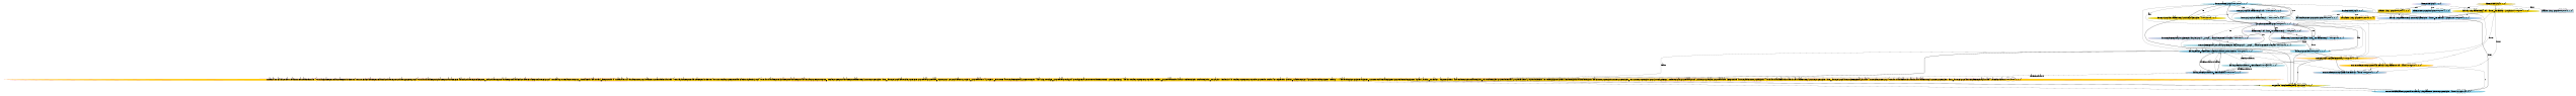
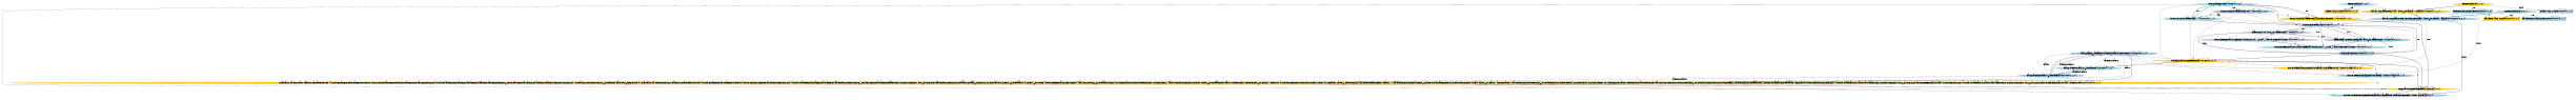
  digraph {
    node [color=teal fillcolor=skyblue shape=ellipse style=filled]
    edge [style=solid]
    n1 [color=deeppink fillcolor=gold label="return new DeleteConsumerGroupsResult(new HashMap<String,KafkaFuture<Void>>(futures))@@@56@@@['1', '0', '0']"]
    n2 [color=red label="return new DeleteConsumerGroupsResult(new HashMap<>(futures))@@@56@@@['0', '1', '0']"]
    n3 [label="return new DescribeConsumerGroupsResult(new HashMap<String,KafkaFuture<ConsumerGroupDescription>>(futures))@@@73@@@['0', '0', '1']"]
    n4 [color=red label="final long startFindCoordinatorMs = time.milliseconds()@@@17@@@['1', '1', '1']"]
    n5 [color=deeppink fillcolor=gold label="runnable.call(new Call(\"findCoordinator\",deadline,new LeastLoadedNodeProvider()){@Override AbstractRequest.Builder createRequest(int timeoutMs){return new FindCoordinatorRequest.Builder(FindCoordinatorRequest.CoordinatorType.GROUP,groupId)}@Override void handleResponse(AbstractResponse abstractResponse){final FindCoordinatorResponse fcResponse = (FindCoordinatorResponse)abstractResponseif (handleFindCoordinatorError(fcResponse,futures.get(groupId))) returnfinal long nowDescribeConsumerGroups = time.milliseconds()final int nodeId = fcResponse.node().id()runnable.call(new Call(\"describeConsumerGroups\",deadline,new ConstantNodeIdProvider(nodeId)){@Override AbstractRequest.Builder createRequest(int timeoutMs){return new DescribeGroupsRequest.Builder(Collections.singletonList(groupId))}@Override void handleResponse(AbstractResponse abstractResponse){final DescribeGroupsResponse response = (DescribeGroupsResponse)abstractResponseKafkaFutureImpl<ConsumerGroupDescription> future = futures.get(groupId)final DescribeGroupsResponse.GroupMetadata groupMetadata = response.groups().get(groupId)final Errors groupError = groupMetadata.error()if (groupError != Errors.NONE) {future.completeExceptionally(groupError.exception())}{final String protocolType = groupMetadata.protocolType()if (protocolType.equals(ConsumerProtocol.PROTOCOL_TYPE) || protocolType.isEmpty()) {final List<DescribeGroupsResponse.GroupMember> members = groupMetadata.members()final List<MemberDescription> memberDescriptions = new ArrayList<>(members.size())for (DescribeGroupsResponse.GroupMember groupMember : members){Set<TopicPartition> partitions = Collections.emptySet()if (groupMember.memberAssignment().remaining() > 0) {final PartitionAssignor.Assignment assignment = ConsumerProtocol.deserializeAssignment(groupMember.memberAssignment().duplicate())partitions = new HashSet<>(assignment.partitions())}final MemberDescription memberDescription = new MemberDescription(groupMember.memberId(),groupMember.clientId(),groupMember.clientHost(),new MemberAssignment(partitions))memberDescriptions.add(memberDescription)}final ConsumerGroupDescription consumerGroupDescription = new ConsumerGroupDescription(groupId,protocolType.isEmpty(),memberDescriptions,groupMetadata.protocol(),ConsumerGroupState.parse(groupMetadata.state()),fcResponse.node())future.complete(consumerGroupDescription)}}}@Override void handleFailure(Throwable throwable){KafkaFutureImpl<ConsumerGroupDescription> future = futures.get(groupId)future.completeExceptionally(throwable)}},nowDescribeConsumerGroups)}@Override void handleFailure(Throwable throwable){KafkaFutureImpl<ConsumerGroupDescription> future = futures.get(groupId)future.completeExceptionally(throwable)}},startFindCoordinatorMs)@@@19@@@['0', '0', '1']"]
    n6 [color=black label="final long deadline = calcDeadlineMs(startFindCoordinatorMs,options.timeoutMs())@@@18@@@['1', '1', '1']"]
    n7 [fillcolor=gold label="entry.getValue().isCompletedExceptionally()@@@15@@@['0', '0', '1']" shape=diamond]
    n8 [color=red fillcolor=gold label="futures.get(groupId).isCompletedExceptionally()@@@15@@@['1', '1', '0']" shape=diamond]
    n9 [color=deeppink fillcolor=lightblue label="groupIdIsUnrepresentable(groupId)@@@5@@@['1', '1', '1']"]
    n10 [label="!futures.containsKey(groupId)@@@10@@@['1', '1', '1']" shape=diamond]
    n11 [color=deeppink fillcolor=lightblue label="KafkaFutureImpl<Void> future = new KafkaFutureImpl<>()@@@6@@@['1', '1', '0']"]
    n12 [color=deeppink fillcolor=lightblue label="future.completeExceptionally(new ApiException(\"The given group id '\" + groupId + \"' cannot be represented in a request.\"))@@@7@@@['1', '1', '0']"]
    n13 [color=red label="KafkaFutureImpl<ConsumerGroupDescription> future = new KafkaFutureImpl<>()@@@6@@@['0', '0', '1']"]
-   n14 [label="futures.put(groupId,future)@@@8@@@['1', '1', '1']"]
+   n14 [label="futures.put(groupId,future)@@@8@@@['1', '1', '1']" shape=box]
    n15 [fillcolor=lightblue label="future.completeExceptionally(new InvalidGroupIdException(\"The given group id '\" + groupId + \"' cannot be represented in a request.\"))@@@7@@@['0', '0', '1']"]
    n16 [color=red label="futures.put(groupId,new KafkaFutureImpl<Void>())@@@11@@@['1', '0', '0']"]
    n17 [fillcolor=gold label="futures.put(groupId,new KafkaFutureImpl<ConsumerGroupDescription>())@@@11@@@['0', '0', '1']"]
    n18 [fillcolor=lightblue label="futures.put(groupId,new KafkaFutureImpl<>())@@@11@@@['0', '1', '0']"]
    n19 [fillcolor=lightblue label="final long startFindCoordinatorMs = time.milliseconds()@@@16@@@['1', '1', '0']"]
    n20 [color=black label="describeConsumerGroups['0', '0', '1']" shape=diamond]
    n21 [color=deeppink label="final Map<String,KafkaFutureImpl<ConsumerGroupDescription>> futures = new HashMap<>(groupIds.size())@@@3@@@['0', '0', '1']"]
    n22 [color=black fillcolor=lightblue label="final DescribeConsumerGroupsOptions options@@@2@@@['0', '0', '1']" shape=box]
    n23 [color=red fillcolor=gold label="final Collection<String> groupIds@@@2@@@['0', '0', '1']" shape=box]
    n24 [color=red fillcolor=lightblue label="Collection<String> groupIds@@@2@@@['0', '1', '0']" shape=box]
    n25 [label="DeleteConsumerGroupsOptions options@@@2@@@['1', '1', '0']" shape=box]
    n26 [color=deeppink label="deleteConsumerGroups['1', '0', '0']" shape=diamond]
    n27 [color=black fillcolor=gold label="Collection<String> groupIds@@@2@@@['1', '0', '0']" shape=box]
    n28 [fillcolor=gold label="final Map<String,KafkaFutureImpl<Void>> futures = new HashMap<>(groupIds.size())@@@3@@@['1', '1', '0']"]
    n29 [color=black fillcolor=gold label="deleteConsumerGroups['0', '1', '0']" shape=diamond]
    n1 -> n2 [label=0]
    n1 -> n3 [label=0]
    n4 -> n5 [label=startFindCoordinatorMs]
    n4 -> n6 [label=deadline]
    n4 -> n6 [label=startFindCoordinatorMs style=bold]
    n4 -> n6 [style=bold]
    n5 -> n3
    n5 -> n7 [style=bold]
    n6 -> n1
    n6 -> n2
    n6 -> n5 [label=deadline]
    n6 -> n5 [style=bold]
    n6 -> n8
    n7 -> n3 [style=bold]
    n8 -> n1
    n8 -> n2 [style=bold]
    n8 -> n7 [label=0 style=bold]
    n8 -> n19 [style=bold]
    n9 -> n10 [label=false]
    n9 -> n10 [style=bold]
    n9 -> n11 [label=true style=bold]
    n9 -> n11
    n9 -> n12 [label=true]
    n9 -> n13 [label=true style=bold]
    n9 -> n13 [style=bold]
-   n9 -> n14 [label=false style=bold]
+   n9 -> n14 [label=true style=bold]
    n9 -> n15 [label=true style=bold]
    n10 -> n7
    n10 -> n8
    n10 -> n16 [label=true]
    n10 -> n16
    n10 -> n17
    n10 -> n17 [label=true style=bold]
    n10 -> n18 [style=bold]
    n10 -> n18 [label=true style=bold]
    n11 -> n12
    n11 -> n13 [label=0 style=bold]
    n11 -> n14 [label=future style=bold]
    n12 -> n14
    n12 -> n15 [label=0 style=bold]
    n13 -> n14 [label=future]
    n13 -> n15 [style=bold]
    n14 -> n7 [style=bold]
    n14 -> n8 [style=bold]
    n14 -> n9
    n15 -> n14
    n16 -> n8
    n16 -> n9
    n16 -> n17 [label=0]
    n16 -> n18 [label=0]
    n17 -> n7 [style=bold]
    n17 -> n9 [style=bold]
    n18 -> n8
    n18 -> n9 [style=bold]
    n19 -> n4 [label=startFindCoordinatorMs style=bold]
    n19 -> n4
    n19 -> n6 [label=startFindCoordinatorMs]
    n20 -> n21 [style=bold]
    n20 -> n22 [label=true]
    n20 -> n23 [label=true]
    n21 -> n3 [label=futures style=bold]
    n21 -> n9
    n25 -> n23 [label=0]
-   n26 -> n25 [label=true]
    n26 -> n27 [label=true style=bold]
    n26 -> n28
    n28 -> n1 [label=futures]
    n28 -> n2 [label=futures]
    n28 -> n9
    n28 -> n21 [label=0 style=bold]
    n29 -> n24 [label=future]
    n29 -> n25 [label=true]
    n29 -> n28 [style=bold]
  }
